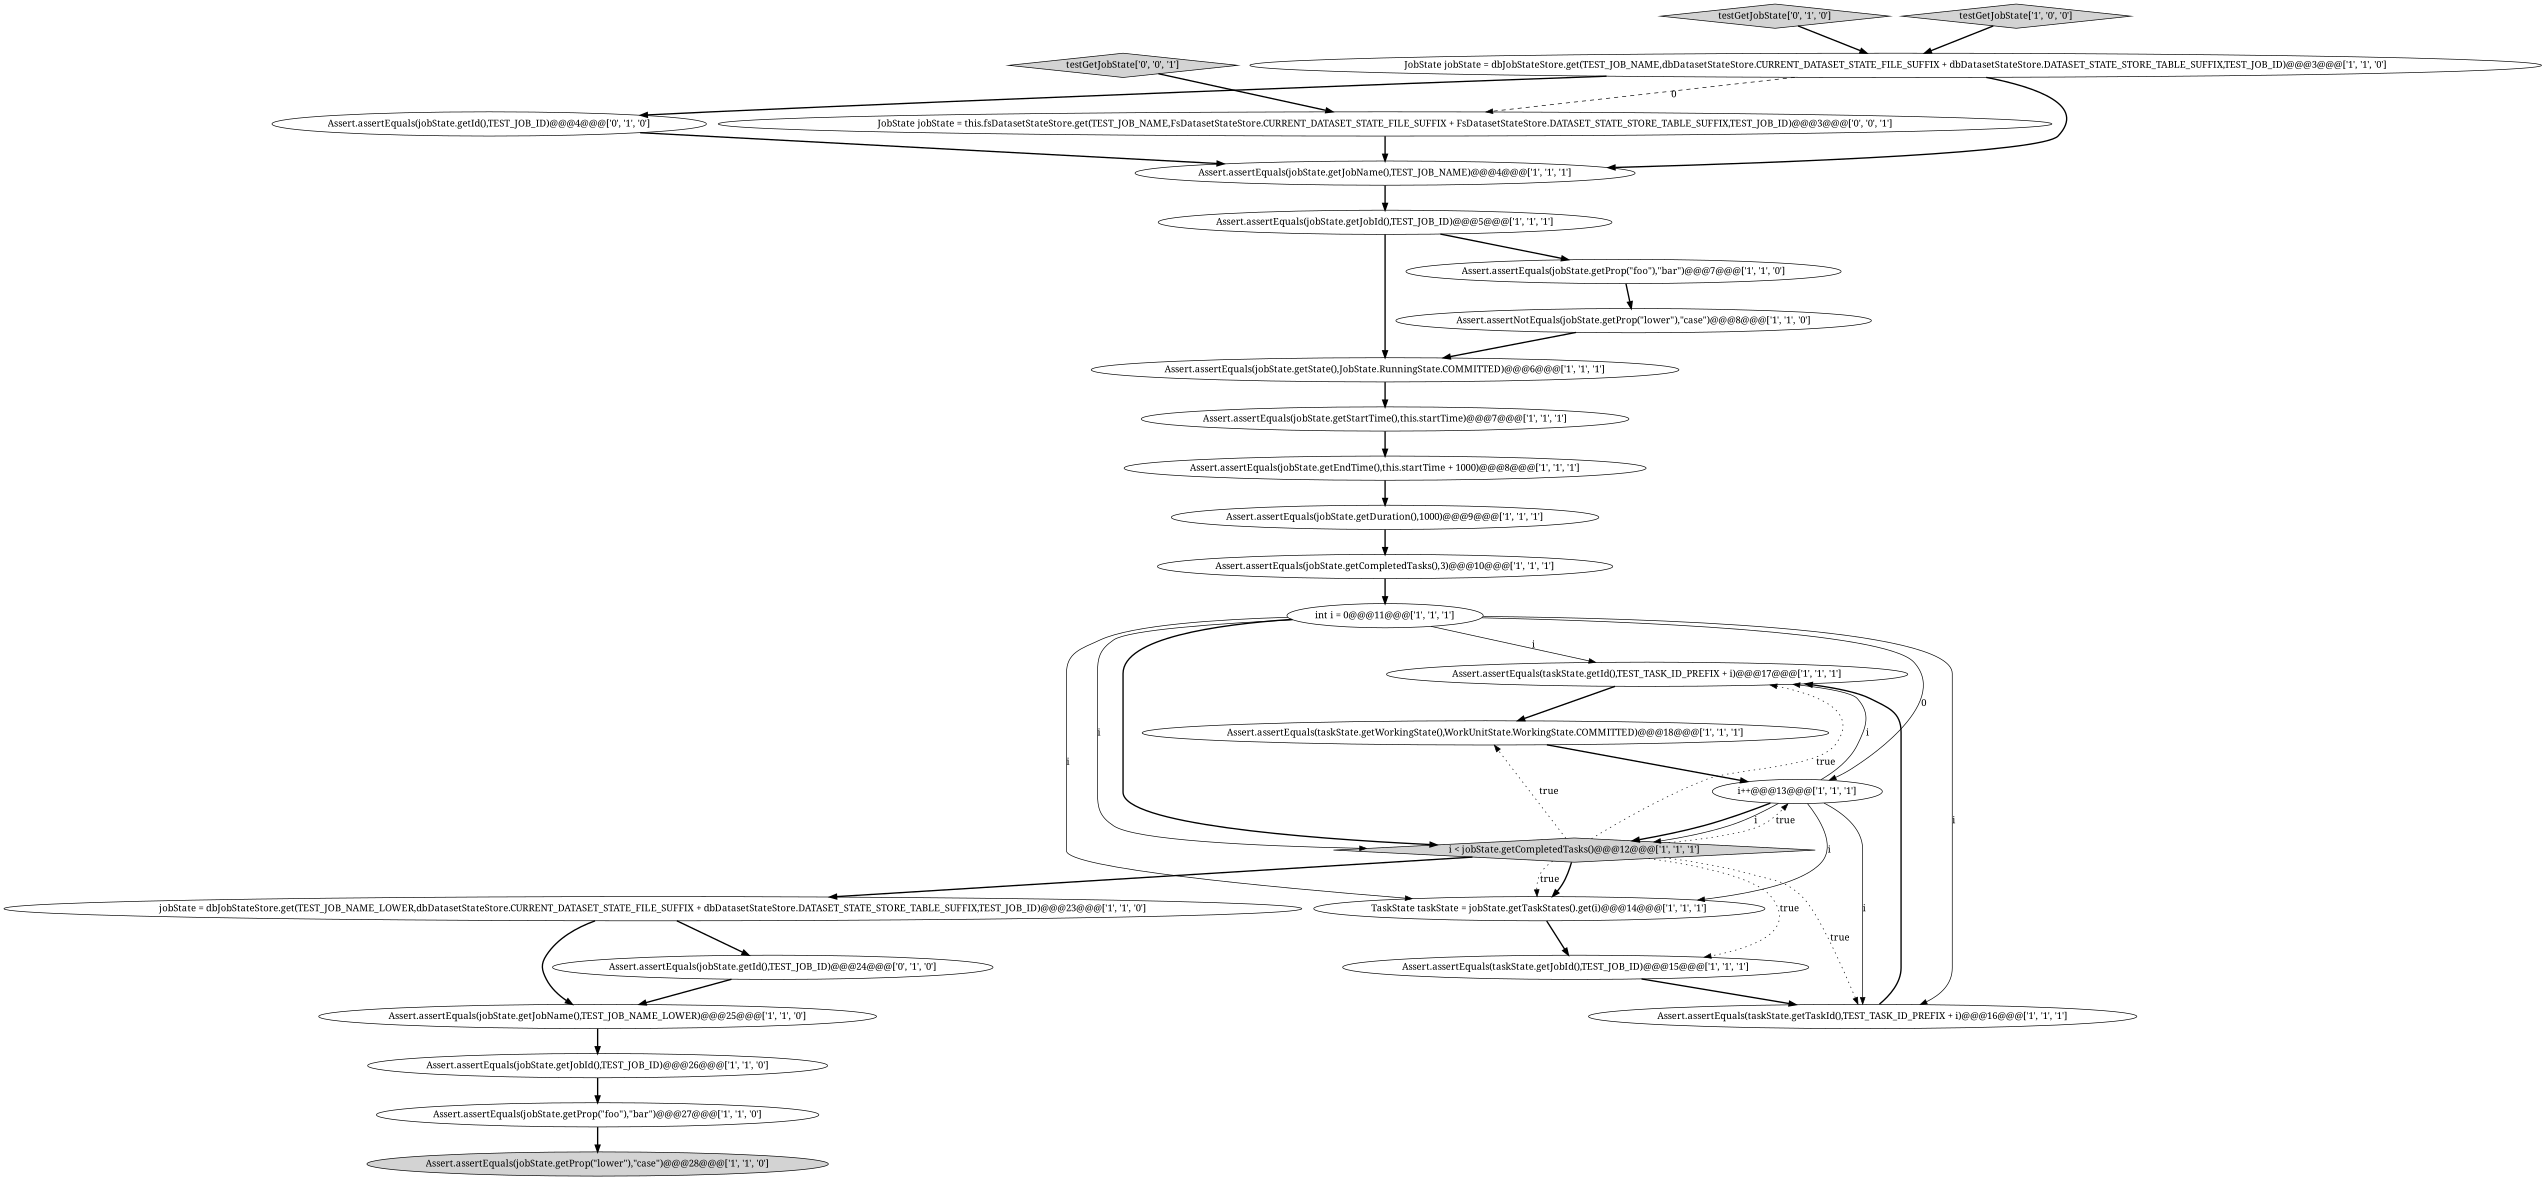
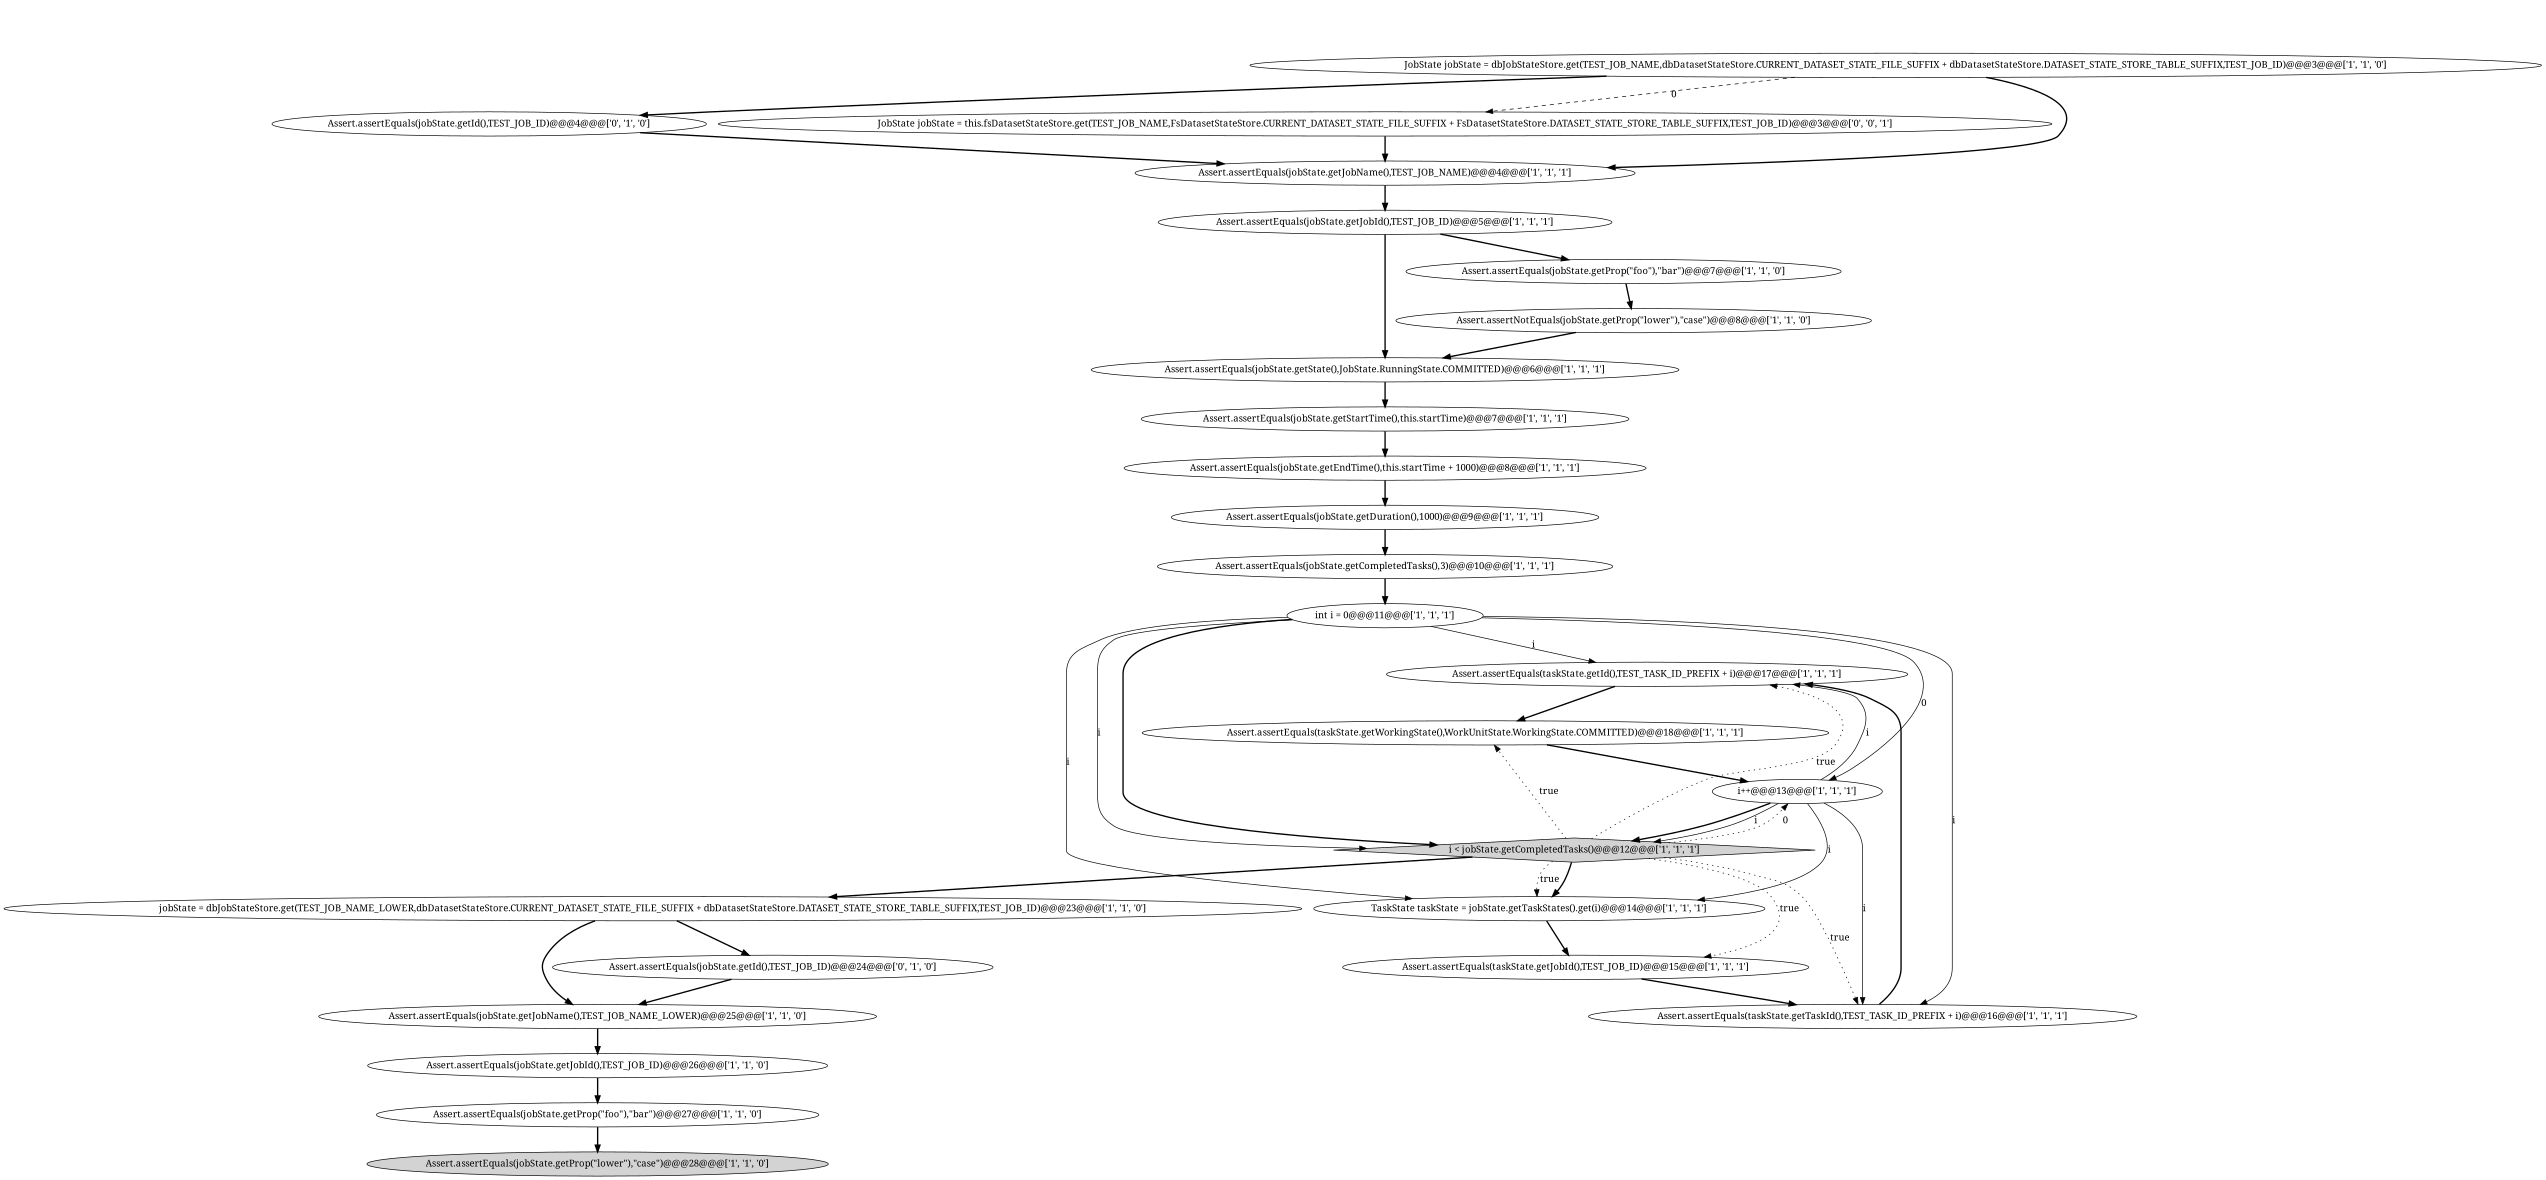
  digraph {
    fontname="Noto Serif"
    node [fillcolor=white fontname="Noto Serif" shape=ellipse style=filled]
    edge [fontname="Noto Serif" style=bold]
    n1 [label="Assert.assertEquals(jobState.getJobId(),TEST_JOB_ID)@@@5@@@['1', '1', '1']"]
    n2 [label="Assert.assertEquals(jobState.getState(),JobState.RunningState.COMMITTED)@@@6@@@['1', '1', '1']"]
    n3 [label="Assert.assertEquals(jobState.getProp(\"foo\"),\"bar\")@@@7@@@['1', '1', '0']"]
    n4 [label="Assert.assertEquals(jobState.getStartTime(),this.startTime)@@@7@@@['1', '1', '1']"]
    n5 [label="Assert.assertNotEquals(jobState.getProp(\"lower\"),\"case\")@@@8@@@['1', '1', '0']"]
    n6 [label="Assert.assertEquals(jobState.getEndTime(),this.startTime + 1000)@@@8@@@['1', '1', '1']"]
    n7 [label="Assert.assertEquals(jobState.getJobName(),TEST_JOB_NAME)@@@4@@@['1', '1', '1']"]
    n8 [label="Assert.assertEquals(jobState.getDuration(),1000)@@@9@@@['1', '1', '1']"]
    n9 [label="Assert.assertEquals(jobState.getCompletedTasks(),3)@@@10@@@['1', '1', '1']"]
    n10 [label="Assert.assertEquals(jobState.getProp(\"foo\"),\"bar\")@@@27@@@['1', '1', '0']"]
    n11 [fillcolor=lightgray label="Assert.assertEquals(jobState.getProp(\"lower\"),\"case\")@@@28@@@['1', '1', '0']"]
    n12 [label="JobState jobState = dbJobStateStore.get(TEST_JOB_NAME,dbDatasetStateStore.CURRENT_DATASET_STATE_FILE_SUFFIX + dbDatasetStateStore.DATASET_STATE_STORE_TABLE_SUFFIX,TEST_JOB_ID)@@@3@@@['1', '1', '0']"]
    n13 [label="Assert.assertEquals(jobState.getId(),TEST_JOB_ID)@@@4@@@['0', '1', '0']"]
    n14 [label="JobState jobState = this.fsDatasetStateStore.get(TEST_JOB_NAME,FsDatasetStateStore.CURRENT_DATASET_STATE_FILE_SUFFIX + FsDatasetStateStore.DATASET_STATE_STORE_TABLE_SUFFIX,TEST_JOB_ID)@@@3@@@['0', '0', '1']"]
    n15 [label="Assert.assertEquals(jobState.getJobId(),TEST_JOB_ID)@@@26@@@['1', '1', '0']"]
    n16 [label="Assert.assertEquals(taskState.getId(),TEST_TASK_ID_PREFIX + i)@@@17@@@['1', '1', '1']"]
    n17 [label="Assert.assertEquals(taskState.getWorkingState(),WorkUnitState.WorkingState.COMMITTED)@@@18@@@['1', '1', '1']"]
    n18 [label="i++@@@13@@@['1', '1', '1']"]
    n19 [fillcolor=lightgray label="i < jobState.getCompletedTasks()@@@12@@@['1', '1', '1']" shape=diamond]
    n20 [label="TaskState taskState = jobState.getTaskStates().get(i)@@@14@@@['1', '1', '1']"]
    n21 [label="Assert.assertEquals(taskState.getTaskId(),TEST_TASK_ID_PREFIX + i)@@@16@@@['1', '1', '1']"]
    n22 [label="Assert.assertEquals(jobState.getJobName(),TEST_JOB_NAME_LOWER)@@@25@@@['1', '1', '0']"]
    n23 [label="jobState = dbJobStateStore.get(TEST_JOB_NAME_LOWER,dbDatasetStateStore.CURRENT_DATASET_STATE_FILE_SUFFIX + dbDatasetStateStore.DATASET_STATE_STORE_TABLE_SUFFIX,TEST_JOB_ID)@@@23@@@['1', '1', '0']"]
    n24 [label="Assert.assertEquals(taskState.getJobId(),TEST_JOB_ID)@@@15@@@['1', '1', '1']"]
    n25 [label="Assert.assertEquals(jobState.getId(),TEST_JOB_ID)@@@24@@@['0', '1', '0']"]
    n26 [label="int i = 0@@@11@@@['1', '1', '1']"]
-   n27 [fillcolor=lightgray label="testGetJobState['0', '1', '0']" shape=diamond]
-   n28 [fillcolor=lightgray label="testGetJobState['0', '0', '1']" shape=diamond]
-   n29 [fillcolor=lightgray label="testGetJobState['1', '0', '0']" shape=diamond]
    n1 -> n2
    n1 -> n3
    n2 -> n4
    n3 -> n5
    n4 -> n6
    n5 -> n2
    n6 -> n8
    n7 -> n1
    n8 -> n9
    n9 -> n26
    n10 -> n11
    n12 -> n7
    n12 -> n13
    n12 -> n14 [label=0 style=dashed]
    n13 -> n7
    n14 -> n7
    n15 -> n10
    n16 -> n17
    n17 -> n18
    n18 -> n16 [label=i style=solid]
    n18 -> n19
    n18 -> n19 [label=i style=solid]
    n18 -> n20 [label=i style=solid]
    n18 -> n21 [label=i style=solid]
    n19 -> n16 [label=true style=dotted]
    n19 -> n17 [label=true style=dotted]
-   n19 -> n18 [label=true style=dotted]
+   n19 -> n18 [label=0 style=dotted]
    n19 -> n20
    n19 -> n20 [label=true style=dotted]
    n19 -> n21 [label=true style=dotted]
    n19 -> n23
    n19 -> n24 [label=true style=dotted]
    n20 -> n24
    n21 -> n16
    n22 -> n15
    n23 -> n22
    n23 -> n25
    n24 -> n21
    n25 -> n22
    n26 -> n16 [label=i style=solid]
    n26 -> n18 [label=0 style=solid]
    n26 -> n19 [label=i style=solid]
    n26 -> n19
    n26 -> n20 [label=i style=solid]
    n26 -> n21 [label=i style=solid]
-   n27 -> n12
-   n28 -> n14
-   n29 -> n12
  }
